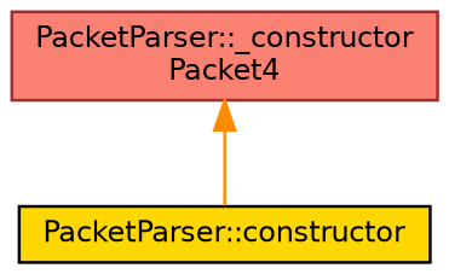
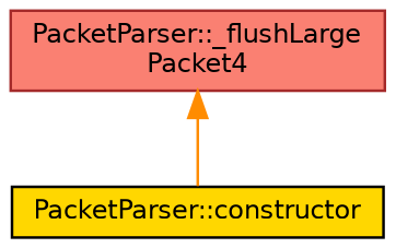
  digraph {
    rankdir=TB
    node [fontname=Helvetica fontsize=10 shape=box style=filled]
-   n1 [color=brown fillcolor=salmon fontcolor=black height=0.2 label="PacketParser::_constructor\lPacket4" width=0.4]
+   n1 [color=brown fillcolor=salmon fontcolor=black height=0.2 label="PacketParser::_flushLarge\lPacket4" width=0.4]
    n2 [color=black fillcolor=gold height=0.2 label="PacketParser::constructor" width=0.4]
    n1 -> n2 [color=darkorange dir=back fontname=Helvetica fontsize=10 labelfontname=Helvetica labelfontsize=10 style=solid]
  }
